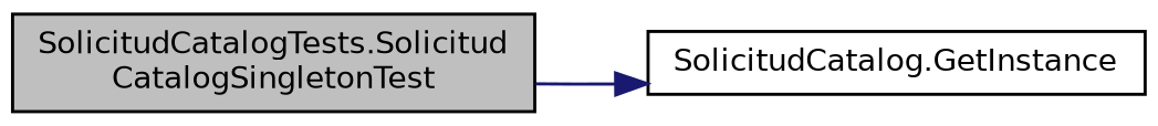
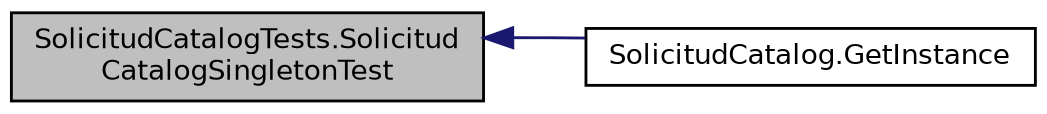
  digraph {
    rankdir=LR
    node [color=black fontname=Helvetica fontsize=10 shape=record style=filled]
    n1 [fillcolor=grey75 fontcolor=black height=0.2 label="SolicitudCatalogTests.Solicitud\lCatalogSingletonTest" width=0.4]
    n2 [fillcolor=white height=0.2 label="SolicitudCatalog.GetInstance" width=0.4]
-   n1 -> n2 [color=midnightblue fontname=Helvetica fontsize=10 labelfontname=Helvetica labelfontsize=10 style=solid]
+   n2 -> n1 [color=midnightblue fontname=Helvetica fontsize=10 labelfontname=Helvetica labelfontsize=10 style=solid]
  }
